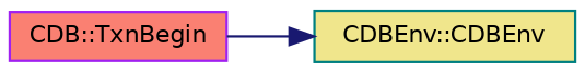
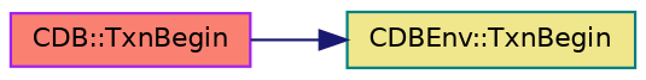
  digraph {
    rankdir=LR
    node [fontname=Helvetica fontsize=10 shape=record style=filled]
    n1 [color=purple fillcolor=salmon fontcolor=black height=0.2 label="CDB::TxnBegin" width=0.4]
-   n2 [color=teal fillcolor=khaki height=0.2 label="CDBEnv::CDBEnv" width=0.4]
+   n2 [color=teal fillcolor=khaki height=0.2 label="CDBEnv::TxnBegin" width=0.4]
    n1 -> n2 [color=midnightblue fontname=Helvetica fontsize=10 labelfontname=Helvetica labelfontsize=10 style=solid]
  }
